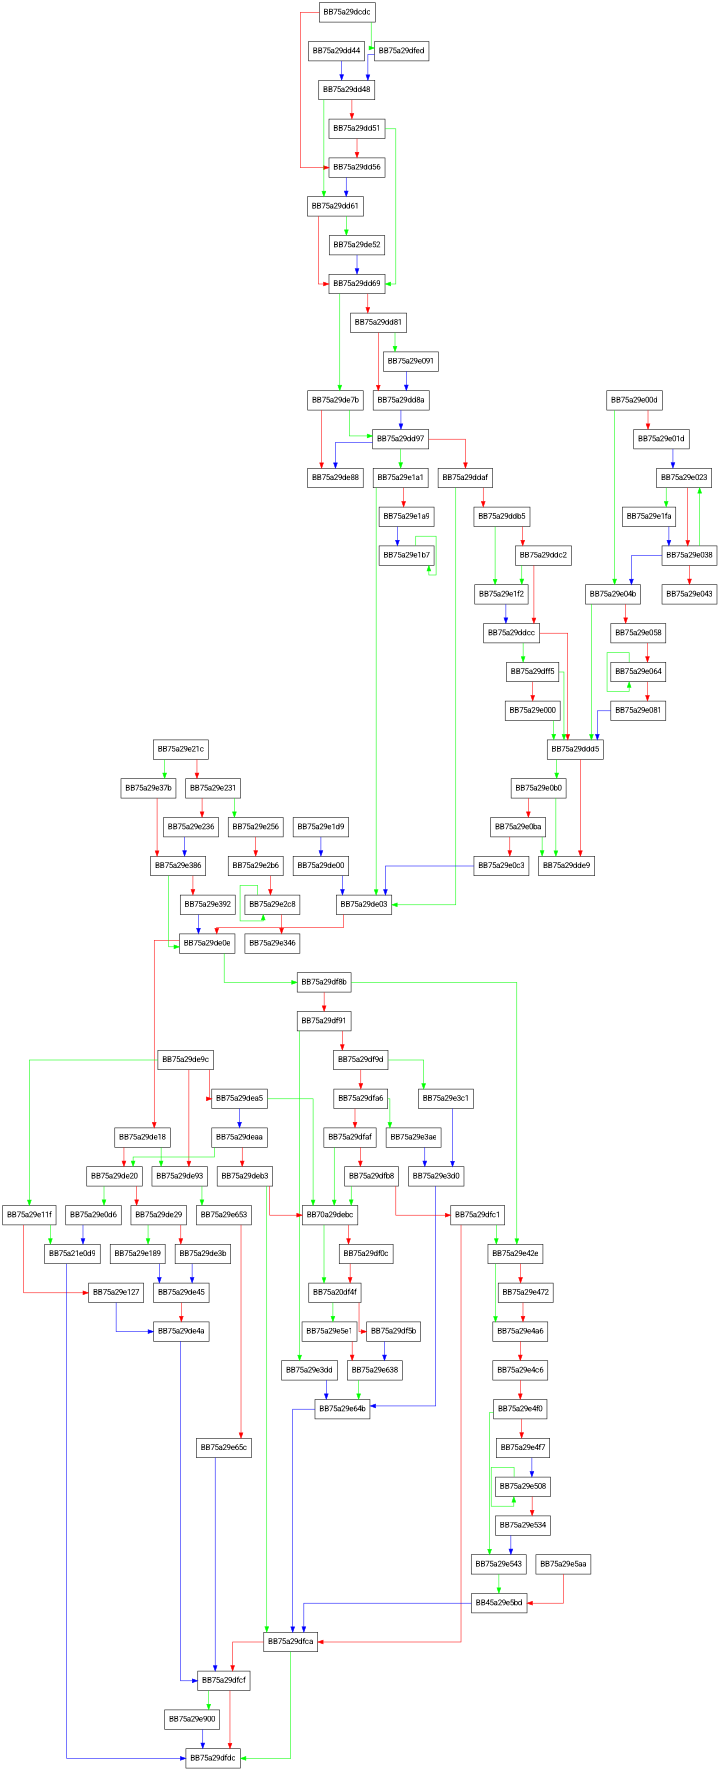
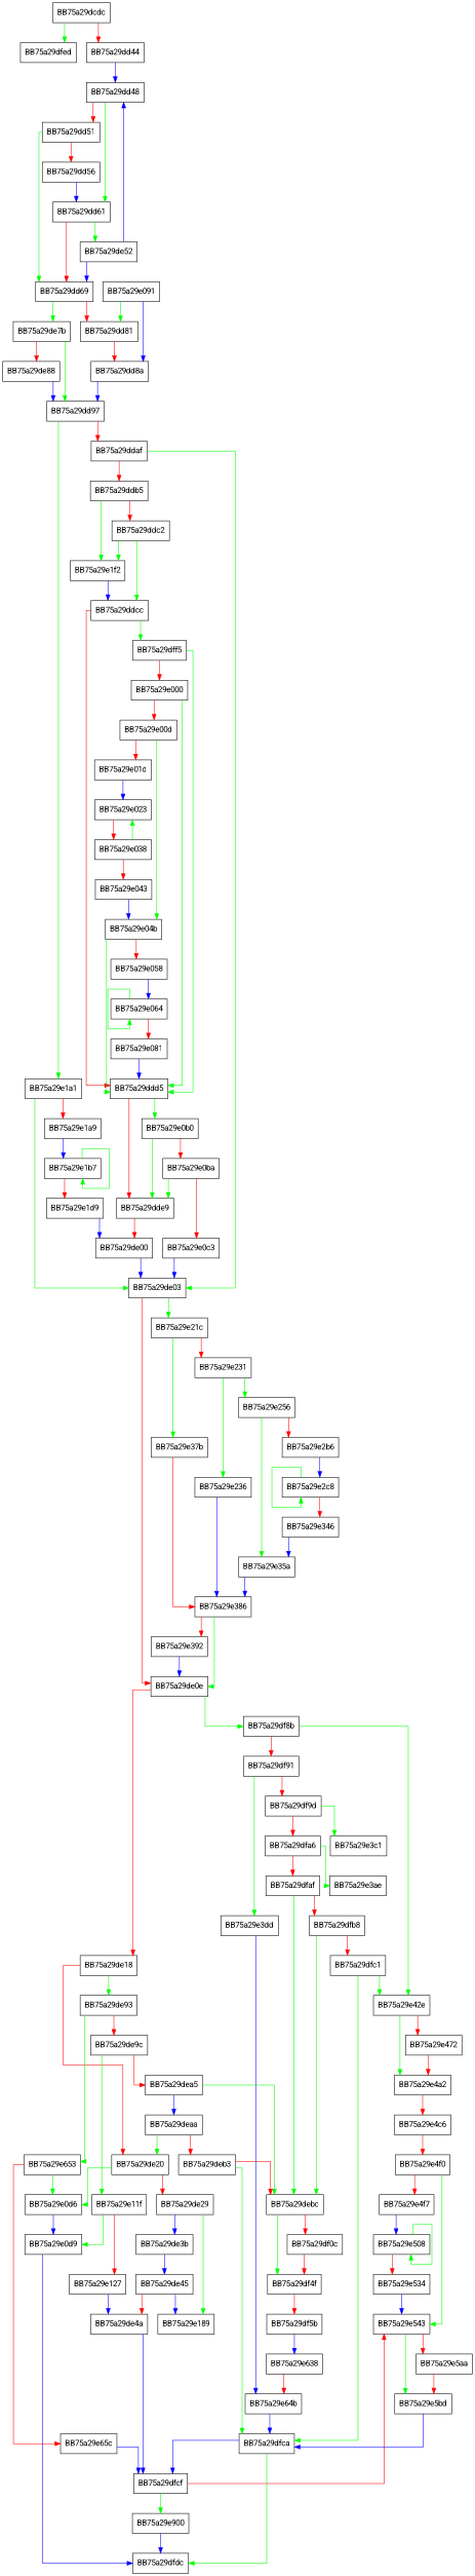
  digraph {
    fontname=Roboto
    splines=ortho
    node [fontname=Roboto shape=box]
    edge [color=red fontname=Roboto]
    BB75a29dcdc
    BB75a29dfed
    BB75a29dd44
    BB75a29dd48
    BB75a29dd61
    BB75a29dd51
    BB75a29dd69
    BB75a29de52
    BB75a29dd56
    BB75a29de7b
    BB75a29dd81
    BB75a29dd97
    BB75a29de88
    BB75a29e091
    BB75a29dd8a
    BB75a29e1a1
    BB75a29ddaf
    BB75a29de03
    BB75a29e1a9
    BB75a29ddb5
    BB75a29e21c
    BB75a29de0e
    BB75a29e1b7
    BB75a29e1f2
    BB75a29ddc2
    BB75a29e37b
    BB75a29e231
    BB75a29df8b
    BB75a29de18
    BB75a29ddcc
    BB75a29dff5
    BB75a29ddd5
    BB75a29e000
    BB75a29e0b0
    BB75a29dde9
    BB75a29e00d
    BB75a29e0ba
    BB75a29de00
    BB75a29e0c3
    BB75a29e386
    BB75a29e256
    BB75a29e236
    BB75a29e42e
    BB75a29df91
    BB75a29de93
    BB75a29de20
-   BB75a29e4a2 [label=BB75a29e4a6]
+   BB75a29e4a2
    BB75a29e472
    BB75a29e3dd
    BB75a29df9d
    BB75a29e653
    BB75a29de9c
    BB75a29e0d6
    BB75a29de29
    BB75a29e65c
    BB75a29e11f
    BB75a29dea5
-   BB75a29e0d9 [label=BB75a21e0d9]
+   BB75a29e0d9
    BB75a29e189
    BB75a29de3b
    BB75a29dfdc
    BB75a29de45
    BB75a29de4a
    BB75a29dfcf
    n65 [label=BB75a29e900]
    BB75a29e127
-   BB75a29debc [label=BB70a29debc]
+   BB75a29debc
    BB75a29deaa
-   BB75a29df4f [label=BB75a20df4f]
+   BB75a29df4f
    BB75a29df0c
    BB75a29deb3
-   BB75a29e5e1
    BB75a29df5b
    BB75a29dfca
    BB75a29e638
    BB75a29e64b
    BB75a29e4c6
    BB75a29e3c1
    BB75a29dfa6
-   BB75a29e3d0
    BB75a29e3ae
    BB75a29dfaf
    BB75a29dfb8
    BB75a29dfc1
    BB75a29e04b
    BB75a29e01d
    BB75a29e058
    BB75a29e023
    BB75a29e064
-   BB75a29e1fa
    BB75a29e038
    BB75a29e043
    BB75a29e081
    BB75a29e1d9
    BB75a29e392
+   BB75a29e35a
    BB75a29e2b6
    BB75a29e2c8
    BB75a29e346
    BB75a29e4f0
    BB75a29e543
    BB75a29e4f7
-   BB75a29e5bd [label=BB45a29e5bd]
+   BB75a29e5bd
    BB75a29e5aa
    BB75a29e508
    BB75a29e534
    BB75a29dcdc -> BB75a29dfed [color=green]
-   BB75a29dcdc -> BB75a29dd56
-   BB75a29dfed -> BB75a29dd48 [color=blue]
+   BB75a29dcdc -> BB75a29dd44
+   BB75a29de52 -> BB75a29dd48 [color=blue]
    BB75a29dd44 -> BB75a29dd48 [color=blue]
    BB75a29dd48 -> BB75a29dd61 [color=green]
    BB75a29dd48 -> BB75a29dd51
    BB75a29dd61 -> BB75a29dd69
    BB75a29dd61 -> BB75a29de52 [color=green]
    BB75a29dd51 -> BB75a29dd69 [color=green]
    BB75a29dd51 -> BB75a29dd56
    BB75a29dd69 -> BB75a29de7b [color=green]
    BB75a29dd69 -> BB75a29dd81
    BB75a29de52 -> BB75a29dd69 [color=blue]
    BB75a29dd56 -> BB75a29dd61 [color=blue]
    BB75a29de7b -> BB75a29dd97 [color=green]
    BB75a29de7b -> BB75a29de88
-   BB75a29dd81 -> BB75a29e091 [color=green]
+   BB75a29e091 -> BB75a29dd81 [color=green]
    BB75a29dd81 -> BB75a29dd8a
    BB75a29dd97 -> BB75a29e1a1 [color=green]
    BB75a29dd97 -> BB75a29ddaf
-   BB75a29dd97 -> BB75a29de88 [color=blue]
+   BB75a29de88 -> BB75a29dd97 [color=blue]
    BB75a29e091 -> BB75a29dd8a [color=blue]
    BB75a29dd8a -> BB75a29dd97 [color=blue]
    BB75a29e1a1 -> BB75a29de03 [color=green]
    BB75a29e1a1 -> BB75a29e1a9
    BB75a29ddaf -> BB75a29de03 [color=green]
    BB75a29ddaf -> BB75a29ddb5
+   BB75a29de03 -> BB75a29e21c [color=green]
    BB75a29de03 -> BB75a29de0e
    BB75a29e1a9 -> BB75a29e1b7 [color=blue]
    BB75a29ddb5 -> BB75a29e1f2 [color=green]
    BB75a29ddb5 -> BB75a29ddc2
    BB75a29e21c -> BB75a29e37b [color=green]
    BB75a29e21c -> BB75a29e231
    BB75a29de0e -> BB75a29df8b [color=green]
    BB75a29de0e -> BB75a29de18
    BB75a29e1b7 -> BB75a29e1b7 [color=green]
+   BB75a29e1b7 -> BB75a29e1d9
    BB75a29e1f2 -> BB75a29ddcc [color=blue]
    BB75a29ddc2 -> BB75a29e1f2 [color=green]
-   BB75a29ddc2 -> BB75a29ddcc
+   BB75a29ddc2 -> BB75a29ddcc [color=green]
    BB75a29e37b -> BB75a29e386
    BB75a29e231 -> BB75a29e256 [color=green]
-   BB75a29e231 -> BB75a29e236
+   BB75a29e231 -> BB75a29e236 [color=green]
    BB75a29df8b -> BB75a29e42e [color=green]
    BB75a29df8b -> BB75a29df91
    BB75a29de18 -> BB75a29de93 [color=green]
    BB75a29de18 -> BB75a29de20
    BB75a29ddcc -> BB75a29dff5 [color=green]
    BB75a29ddcc -> BB75a29ddd5
    BB75a29dff5 -> BB75a29ddd5 [color=green]
    BB75a29dff5 -> BB75a29e000
    BB75a29ddd5 -> BB75a29e0b0 [color=green]
    BB75a29ddd5 -> BB75a29dde9
    BB75a29e000 -> BB75a29ddd5 [color=green]
+   BB75a29e000 -> BB75a29e00d
    BB75a29e0b0 -> BB75a29dde9 [color=green]
    BB75a29e0b0 -> BB75a29e0ba
+   BB75a29dde9 -> BB75a29de00
    BB75a29e00d -> BB75a29e04b [color=green]
    BB75a29e00d -> BB75a29e01d
    BB75a29e0ba -> BB75a29dde9 [color=green]
    BB75a29e0ba -> BB75a29e0c3
    BB75a29de00 -> BB75a29de03 [color=blue]
    BB75a29e0c3 -> BB75a29de03 [color=blue]
    BB75a29e386 -> BB75a29de0e [color=green]
    BB75a29e386 -> BB75a29e392
+   BB75a29e256 -> BB75a29e35a [color=green]
    BB75a29e256 -> BB75a29e2b6
    BB75a29e236 -> BB75a29e386 [color=blue]
    BB75a29e42e -> BB75a29e4a2 [color=green]
    BB75a29e42e -> BB75a29e472
    BB75a29df91 -> BB75a29e3dd [color=green]
    BB75a29df91 -> BB75a29df9d
    BB75a29de93 -> BB75a29e653 [color=green]
-   BB75a29de9c -> BB75a29de93
+   BB75a29de93 -> BB75a29de9c
    BB75a29de20 -> BB75a29e0d6 [color=green]
    BB75a29de20 -> BB75a29de29
    BB75a29e4a2 -> BB75a29e4c6
    BB75a29e472 -> BB75a29e4a2
    BB75a29e3dd -> BB75a29e64b [color=blue]
    BB75a29df9d -> BB75a29e3c1 [color=green]
    BB75a29df9d -> BB75a29dfa6
+   BB75a29e653 -> BB75a29e0d6 [color=green]
    BB75a29e653 -> BB75a29e65c
    BB75a29de9c -> BB75a29e11f [color=green]
    BB75a29de9c -> BB75a29dea5
    BB75a29e0d6 -> BB75a29e0d9 [color=blue]
    BB75a29de29 -> BB75a29e189 [color=green]
-   BB75a29de29 -> BB75a29de3b
+   BB75a29de29 -> BB75a29de3b [color=blue]
    BB75a29e65c -> BB75a29dfcf [color=blue]
    BB75a29e11f -> BB75a29e0d9 [color=green]
    BB75a29e11f -> BB75a29e127
    BB75a29dea5 -> BB75a29debc [color=green]
    BB75a29dea5 -> BB75a29deaa [color=blue]
    BB75a29e0d9 -> BB75a29dfdc [color=blue]
-   BB75a29e189 -> BB75a29de45 [color=blue]
+   BB75a29de45 -> BB75a29e189 [color=blue]
    BB75a29de3b -> BB75a29de45 [color=blue]
    BB75a29de45 -> BB75a29de4a
    BB75a29de4a -> BB75a29dfcf [color=blue]
-   BB75a29dfcf -> BB75a29dfdc
+   BB75a29dfcf -> BB75a29e543
    BB75a29dfcf -> n65 [color=green]
    n65 -> BB75a29dfdc [color=blue]
    BB75a29e127 -> BB75a29de4a [color=blue]
    BB75a29debc -> BB75a29df4f [color=green]
    BB75a29debc -> BB75a29df0c
    BB75a29deaa -> BB75a29de20 [color=green]
    BB75a29deaa -> BB75a29deb3
-   BB75a29df4f -> BB75a29e5e1 [color=green]
    BB75a29df4f -> BB75a29df5b
    BB75a29df0c -> BB75a29df4f
    BB75a29deb3 -> BB75a29debc
    BB75a29deb3 -> BB75a29dfca [color=green]
-   BB75a29e5e1 -> BB75a29e638
    BB75a29df5b -> BB75a29e638 [color=blue]
    BB75a29dfca -> BB75a29dfdc [color=green]
-   BB75a29dfca -> BB75a29dfcf
-   BB75a29e638 -> BB75a29e64b [color=green]
+   BB75a29dfca -> BB75a29dfcf [color=blue]
+   BB75a29e638 -> BB75a29e64b
    BB75a29e64b -> BB75a29dfca [color=blue]
    BB75a29e4c6 -> BB75a29e4f0
-   BB75a29e3c1 -> BB75a29e3d0 [color=blue]
    BB75a29dfa6 -> BB75a29e3ae [color=green]
    BB75a29dfa6 -> BB75a29dfaf
-   BB75a29e3d0 -> BB75a29e64b [color=blue]
-   BB75a29e3ae -> BB75a29e3d0 [color=blue]
    BB75a29dfaf -> BB75a29debc [color=green]
    BB75a29dfaf -> BB75a29dfb8
    BB75a29dfb8 -> BB75a29debc [color=green]
    BB75a29dfb8 -> BB75a29dfc1
    BB75a29dfc1 -> BB75a29e42e [color=green]
-   BB75a29dfc1 -> BB75a29dfca
+   BB75a29dfc1 -> BB75a29dfca [color=green]
    BB75a29e04b -> BB75a29ddd5 [color=green]
    BB75a29e04b -> BB75a29e058
    BB75a29e01d -> BB75a29e023 [color=blue]
-   BB75a29e058 -> BB75a29e064
-   BB75a29e023 -> BB75a29e1fa [color=green]
+   BB75a29e058 -> BB75a29e064 [color=blue]
    BB75a29e023 -> BB75a29e038
    BB75a29e064 -> BB75a29e064 [color=green]
    BB75a29e064 -> BB75a29e081
-   BB75a29e1fa -> BB75a29e038 [color=blue]
    BB75a29e038 -> BB75a29e023 [color=green]
    BB75a29e038 -> BB75a29e043
-   BB75a29e038 -> BB75a29e04b [color=blue]
+   BB75a29e043 -> BB75a29e04b [color=blue]
    BB75a29e081 -> BB75a29ddd5 [color=blue]
    BB75a29e1d9 -> BB75a29de00 [color=blue]
    BB75a29e392 -> BB75a29de0e [color=blue]
-   BB75a29e2b6 -> BB75a29e2c8
+   BB75a29e35a -> BB75a29e386 [color=blue]
+   BB75a29e2b6 -> BB75a29e2c8 [color=blue]
    BB75a29e2c8 -> BB75a29e2c8 [color=green]
    BB75a29e2c8 -> BB75a29e346
+   BB75a29e346 -> BB75a29e35a [color=blue]
    BB75a29e4f0 -> BB75a29e543 [color=green]
    BB75a29e4f0 -> BB75a29e4f7
    BB75a29e543 -> BB75a29e5bd [color=green]
+   BB75a29e543 -> BB75a29e5aa
    BB75a29e4f7 -> BB75a29e508 [color=blue]
    BB75a29e5bd -> BB75a29dfca [color=blue]
    BB75a29e5aa -> BB75a29e5bd
    BB75a29e508 -> BB75a29e508 [color=green]
    BB75a29e508 -> BB75a29e534
    BB75a29e534 -> BB75a29e543 [color=blue]
  }
